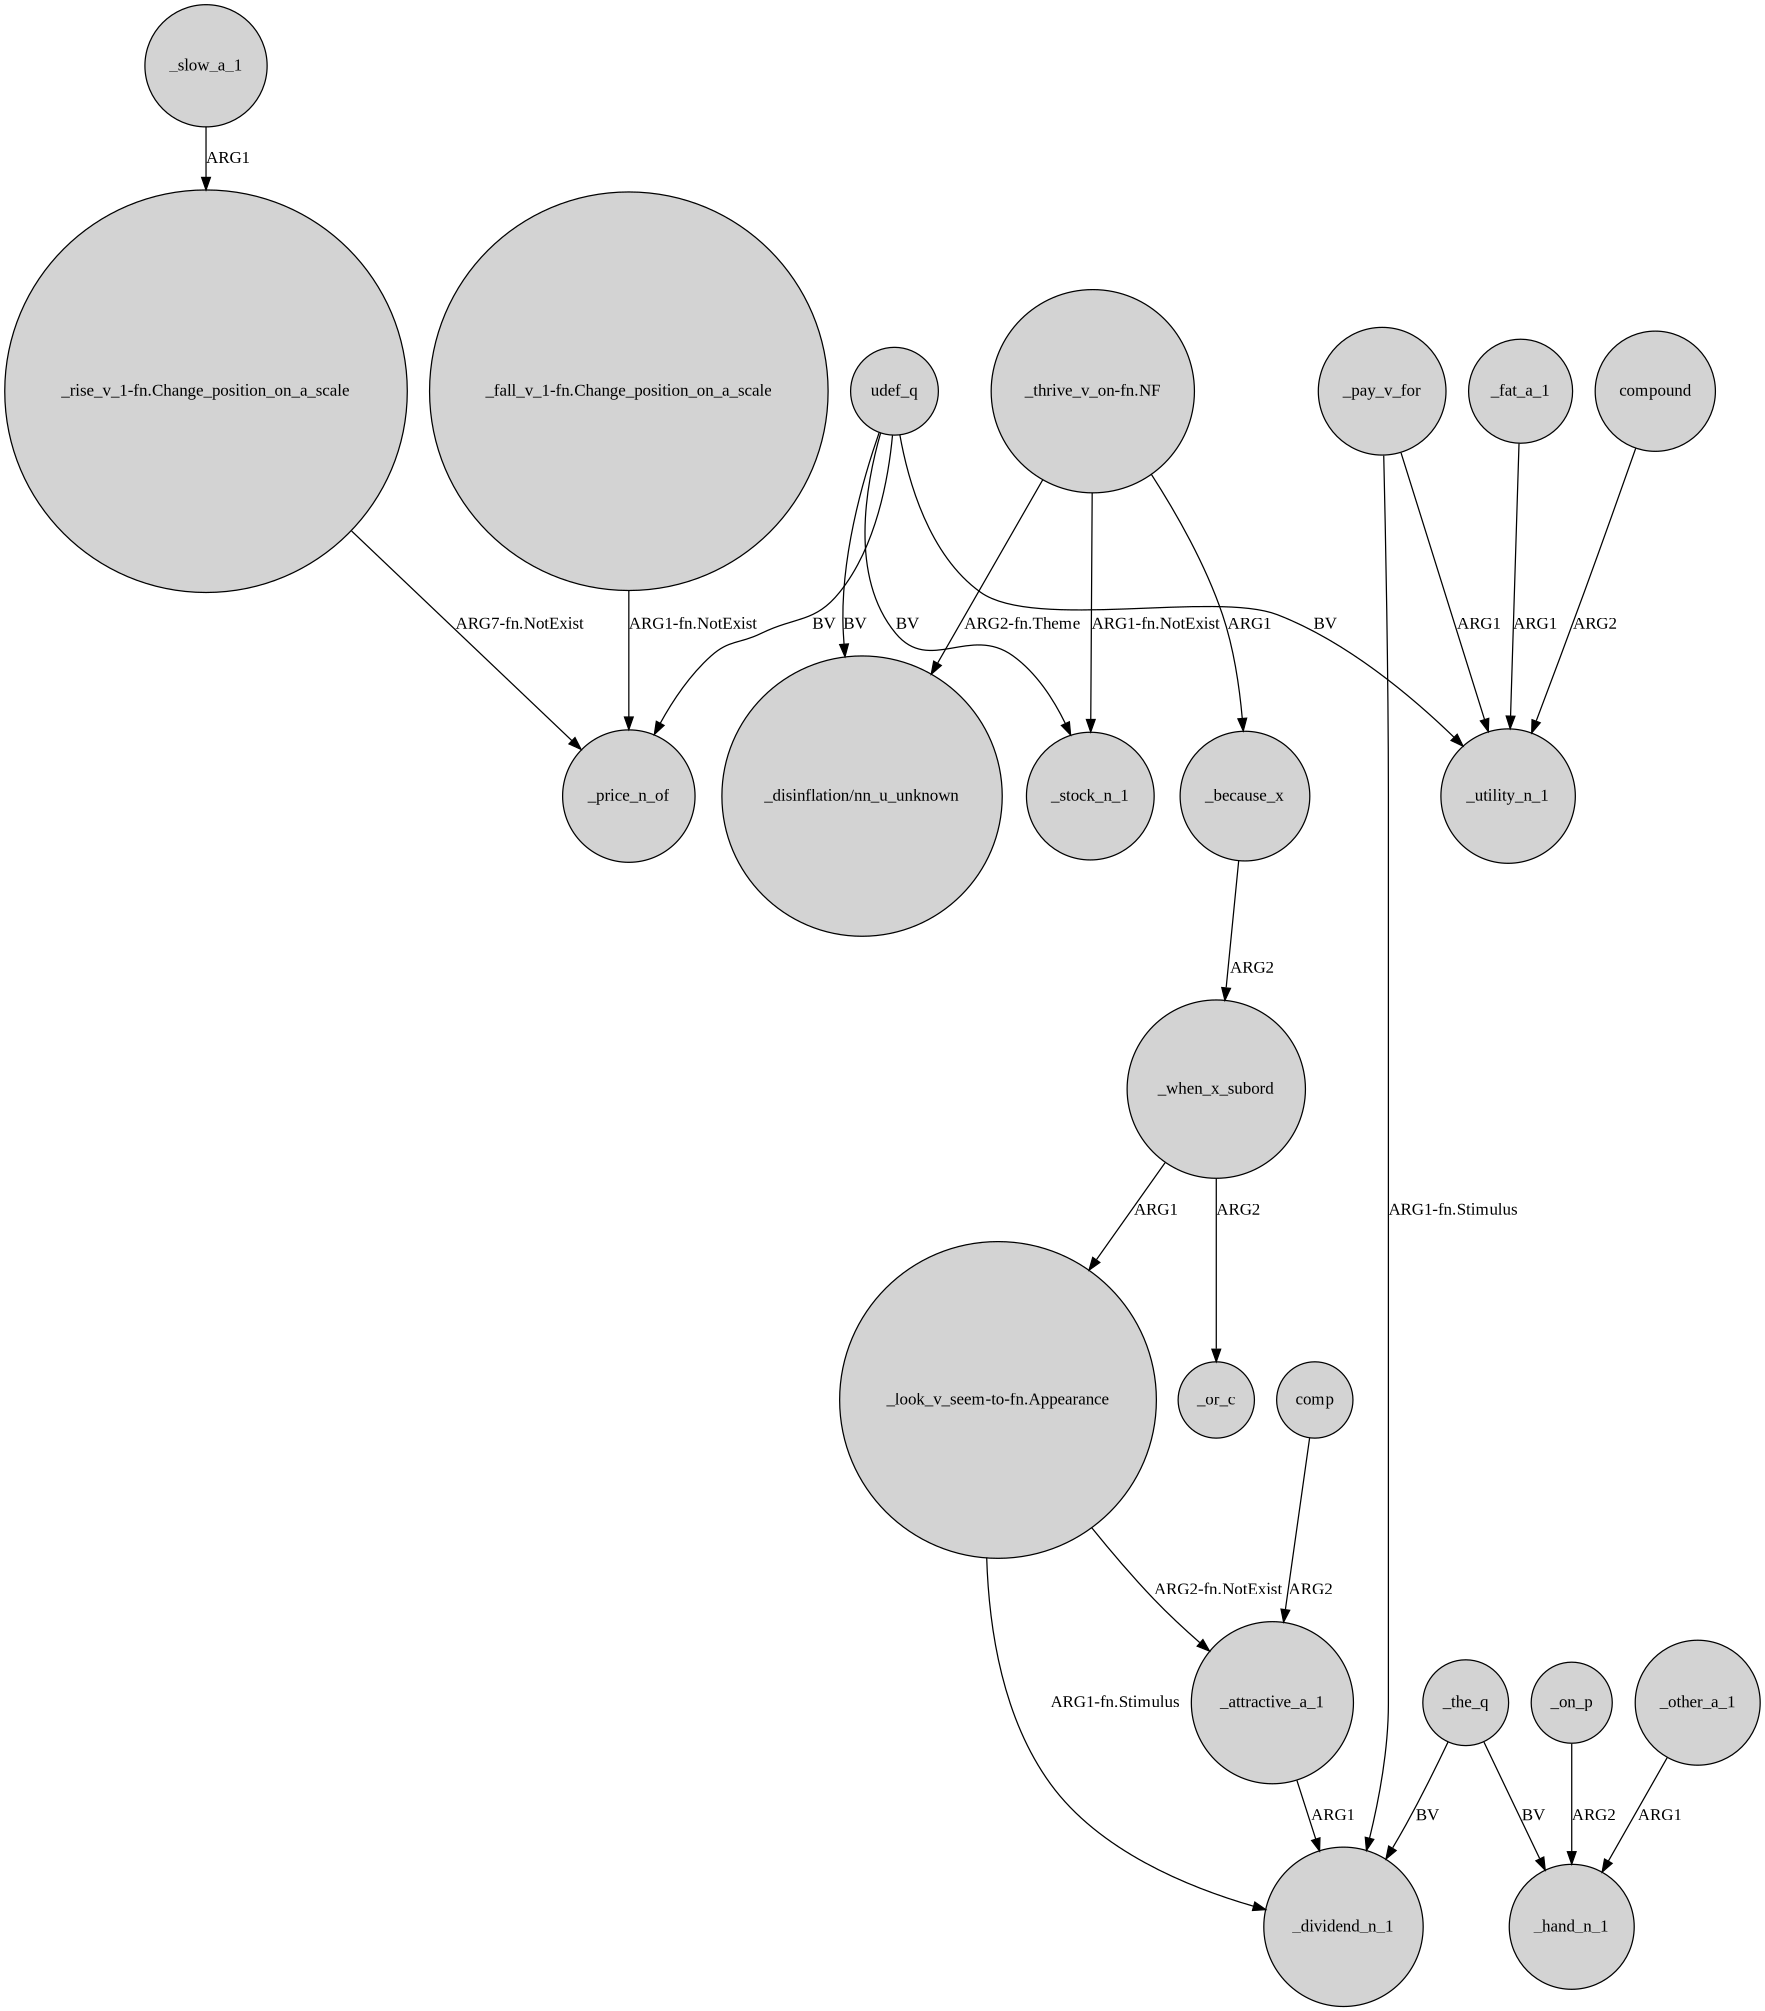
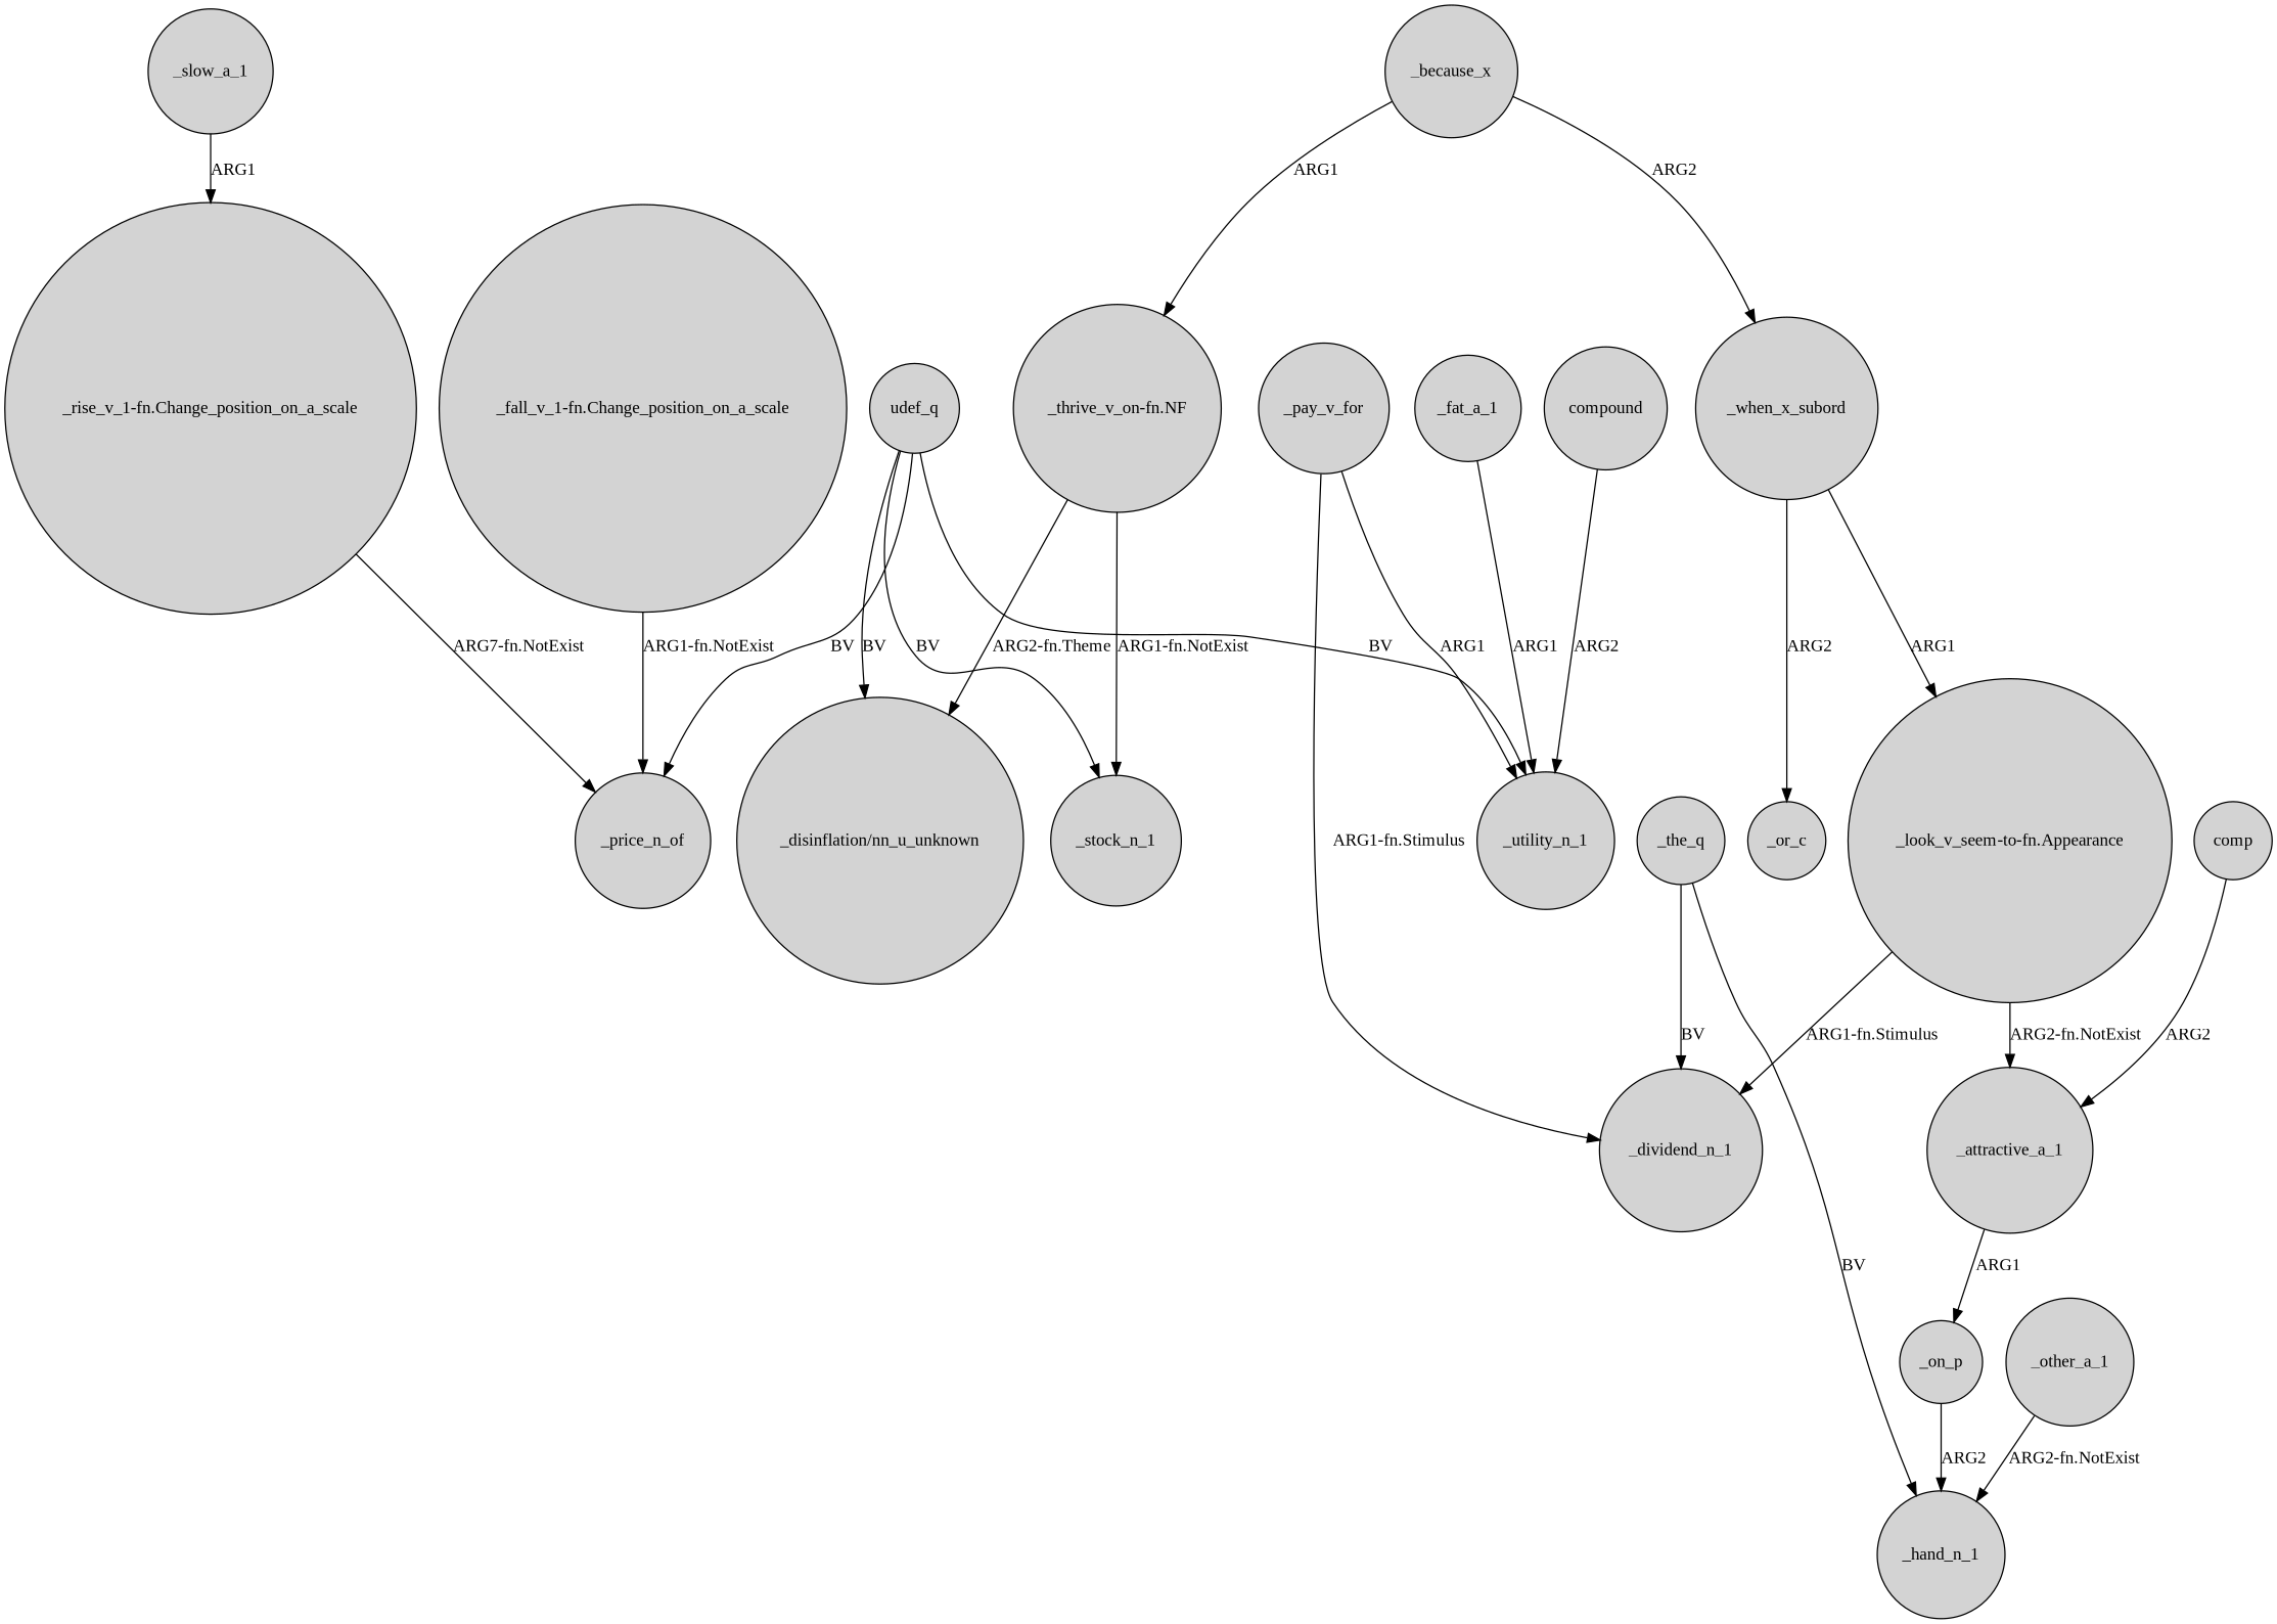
  digraph {
    fontname="Liberation Serif"
    node [fontname="Liberation Serif" shape=circle style=filled]
    edge [fontname="Liberation Serif"]
    udef_q
    _price_n_of
    _stock_n_1
    _utility_n_1
    "_disinflation/nn_u_unknown"
    "_look_v_seem-to-fn.Appearance"
    _dividend_n_1
    _attractive_a_1
    "_thrive_v_on-fn.NF"
    _fat_a_1
    "_fall_v_1-fn.Change_position_on_a_scale"
    _pay_v_for
    _the_q
    _hand_n_1
    compound
    _because_x
    _when_x_subord
    _or_c
    _on_p
    _other_a_1
    "_rise_v_1-fn.Change_position_on_a_scale"
    _slow_a_1
    comp
    udef_q -> _price_n_of [label=BV]
    udef_q -> _stock_n_1 [label=BV]
    udef_q -> _utility_n_1 [label=BV]
    udef_q -> "_disinflation/nn_u_unknown" [label=BV]
    "_look_v_seem-to-fn.Appearance" -> _dividend_n_1 [label="ARG1-fn.Stimulus"]
    "_look_v_seem-to-fn.Appearance" -> _attractive_a_1 [label="ARG2-fn.NotExist"]
-   _attractive_a_1 -> _dividend_n_1 [label=ARG1]
+   _attractive_a_1 -> _on_p [label=ARG1]
    "_thrive_v_on-fn.NF" -> _stock_n_1 [label="ARG1-fn.NotExist"]
    "_thrive_v_on-fn.NF" -> "_disinflation/nn_u_unknown" [label="ARG2-fn.Theme"]
    _fat_a_1 -> _utility_n_1 [label=ARG1]
    "_fall_v_1-fn.Change_position_on_a_scale" -> _price_n_of [label="ARG1-fn.NotExist"]
    _pay_v_for -> _utility_n_1 [label=ARG1]
    _pay_v_for -> _dividend_n_1 [label="ARG1-fn.Stimulus"]
    _the_q -> _dividend_n_1 [label=BV]
    _the_q -> _hand_n_1 [label=BV]
    compound -> _utility_n_1 [label=ARG2]
-   "_thrive_v_on-fn.NF" -> _because_x [label=ARG1]
+   _because_x -> "_thrive_v_on-fn.NF" [label=ARG1]
    _because_x -> _when_x_subord [label=ARG2]
    _when_x_subord -> "_look_v_seem-to-fn.Appearance" [label=ARG1]
    _when_x_subord -> _or_c [label=ARG2]
    _on_p -> _hand_n_1 [label=ARG2]
-   _other_a_1 -> _hand_n_1 [label=ARG1]
+   _other_a_1 -> _hand_n_1 [label="ARG2-fn.NotExist"]
    "_rise_v_1-fn.Change_position_on_a_scale" -> _price_n_of [label="ARG7-fn.NotExist"]
    _slow_a_1 -> "_rise_v_1-fn.Change_position_on_a_scale" [label=ARG1]
    comp -> _attractive_a_1 [label=ARG2]
  }
